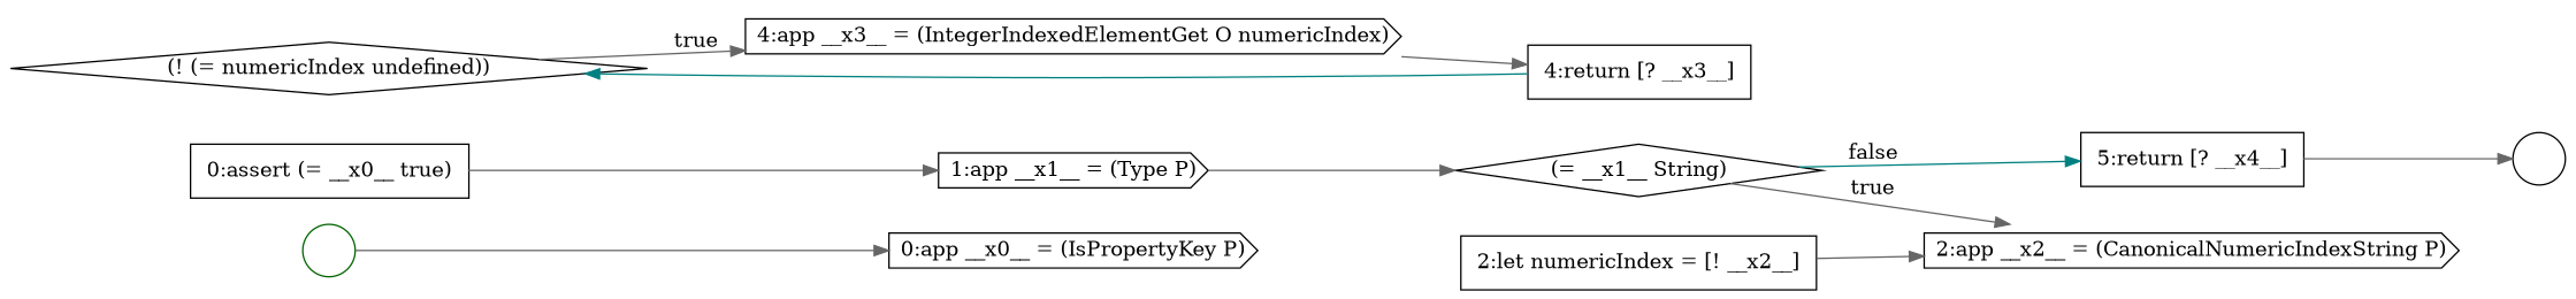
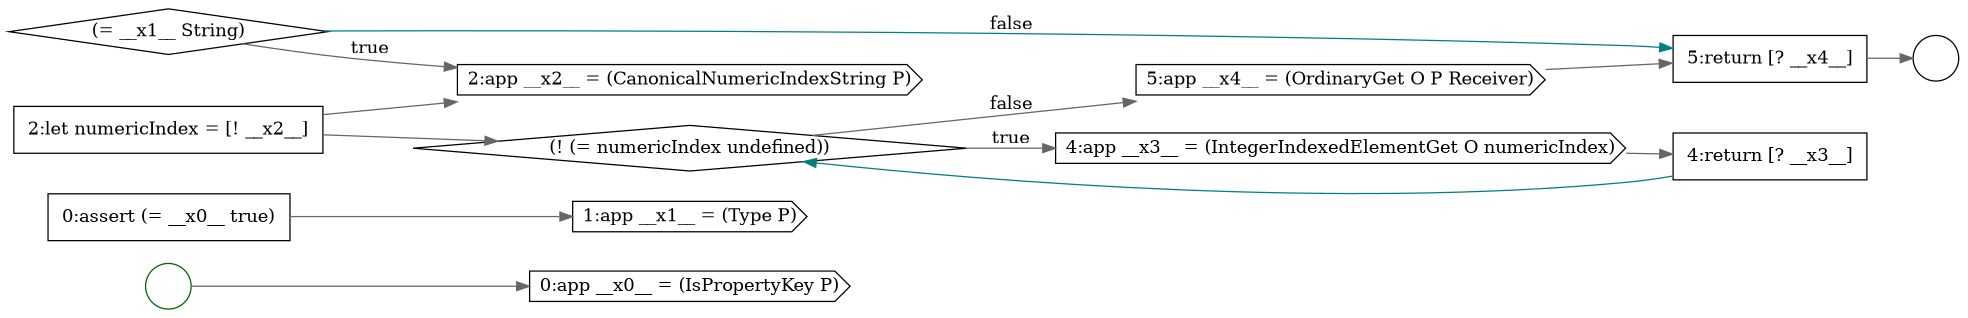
  digraph {
    rankdir=LR
    node [color=black fillcolor=white shape=cds style=filled]
    edge [color=gray40]
    n1 [label=<<font color="black">0:app __x0__ = (IsPropertyKey P)</font>>]
    n2 [label=<<font color="black">     <table border="0" cellborder="1" cellspacing="0" cellpadding="10">       <tr><td align="left">0:assert (= __x0__ true)</td></tr>     </table>   </font>> margin=0 shape=none]
    n3 [label=<<font color="black">1:app __x1__ = (Type P)</font>>]
    n4 [label=<<font color="black">(= __x1__ String)</font>> shape=diamond]
    n5 [label=<<font color="black">2:app __x2__ = (CanonicalNumericIndexString P)</font>>]
    n6 [label=<<font color="black">     <table border="0" cellborder="1" cellspacing="0" cellpadding="10">       <tr><td align="left">5:return [? __x4__]</td></tr>     </table>   </font>> margin=0 shape=none]
+   n7 [label=<<font color="black">5:app __x4__ = (OrdinaryGet O P Receiver)</font>>]
    n8 [label=<<font color="black">(! (= numericIndex undefined))</font>> shape=diamond]
    n9 [label=<<font color="black">4:app __x3__ = (IntegerIndexedElementGet O numericIndex)</font>>]
    n10 [label=<<font color="black">     <table border="0" cellborder="1" cellspacing="0" cellpadding="10">       <tr><td align="left">4:return [? __x3__]</td></tr>     </table>   </font>> margin=0 shape=none]
    n11 [label=" " shape=circle]
    n12 [color=darkgreen label=" " shape=circle]
    n13 [label=<<font color="black">     <table border="0" cellborder="1" cellspacing="0" cellpadding="10">       <tr><td align="left">2:let numericIndex = [! __x2__]</td></tr>     </table>   </font>> margin=0 shape=none]
    n2 -> n3
-   n3 -> n4
    n4 -> n5 [label=<<font color="black">true</font>>]
    n4 -> n6 [color=teal label=<<font color="black">false</font>>]
    n6 -> n11
+   n7 -> n6
+   n8 -> n7 [label=<<font color="black">false</font>>]
    n8 -> n9 [label=<<font color="black">true</font>>]
    n9 -> n10
    n10 -> n8 [color=teal]
    n12 -> n1
    n13 -> n5
+   n13 -> n8
  }
